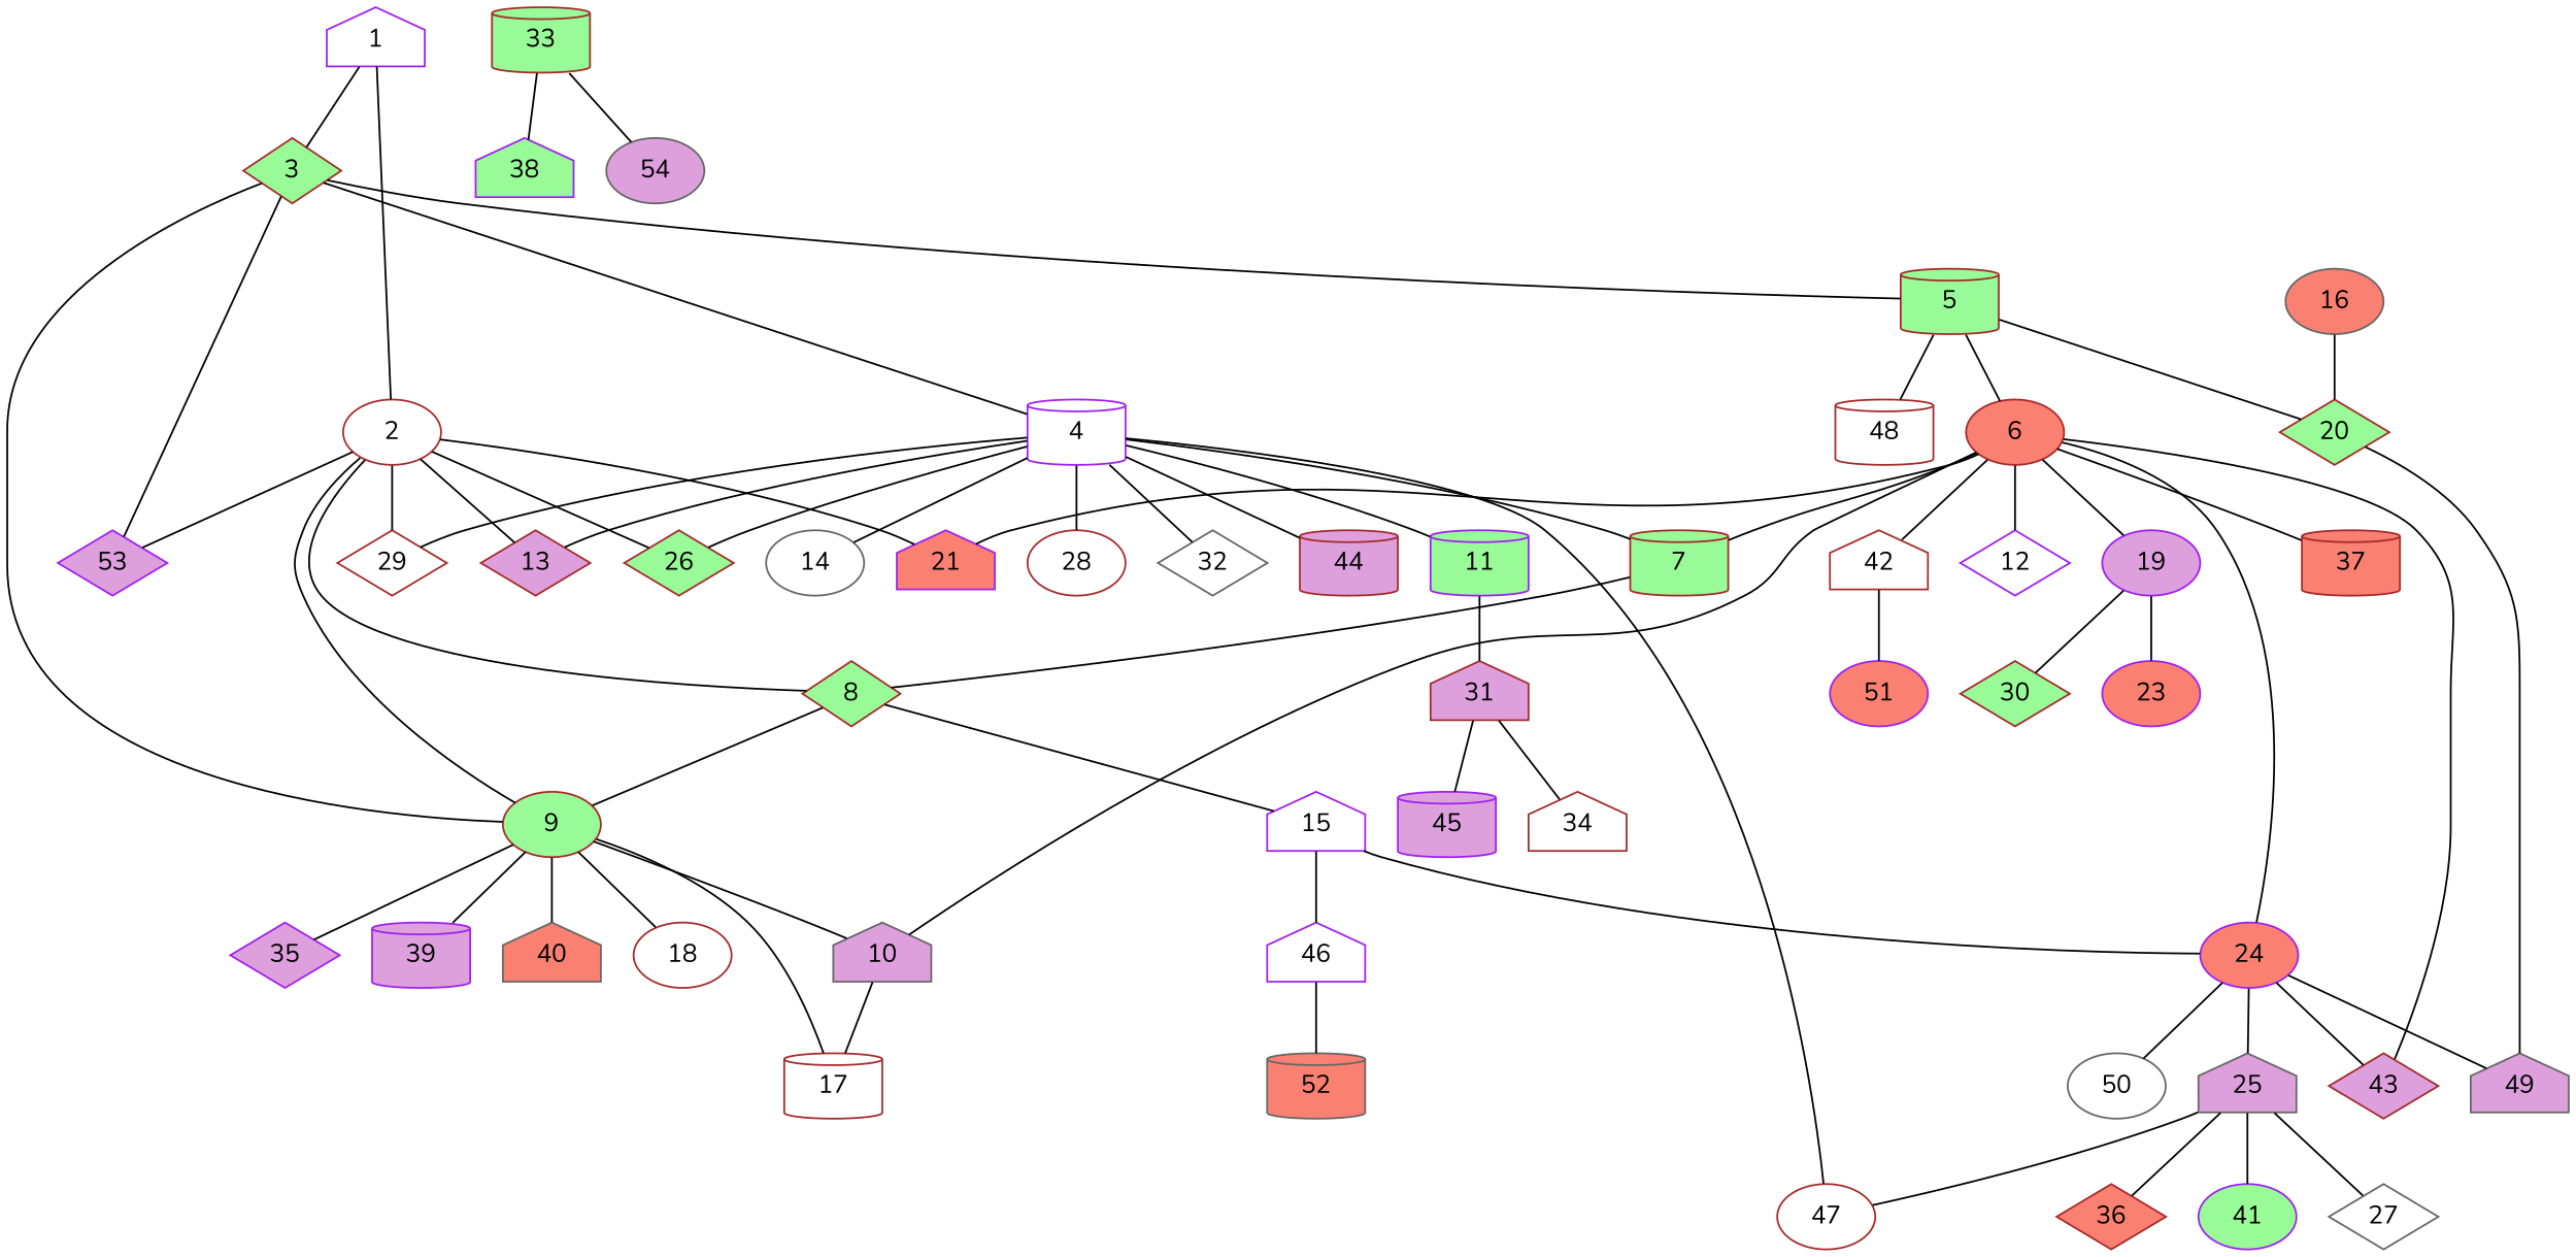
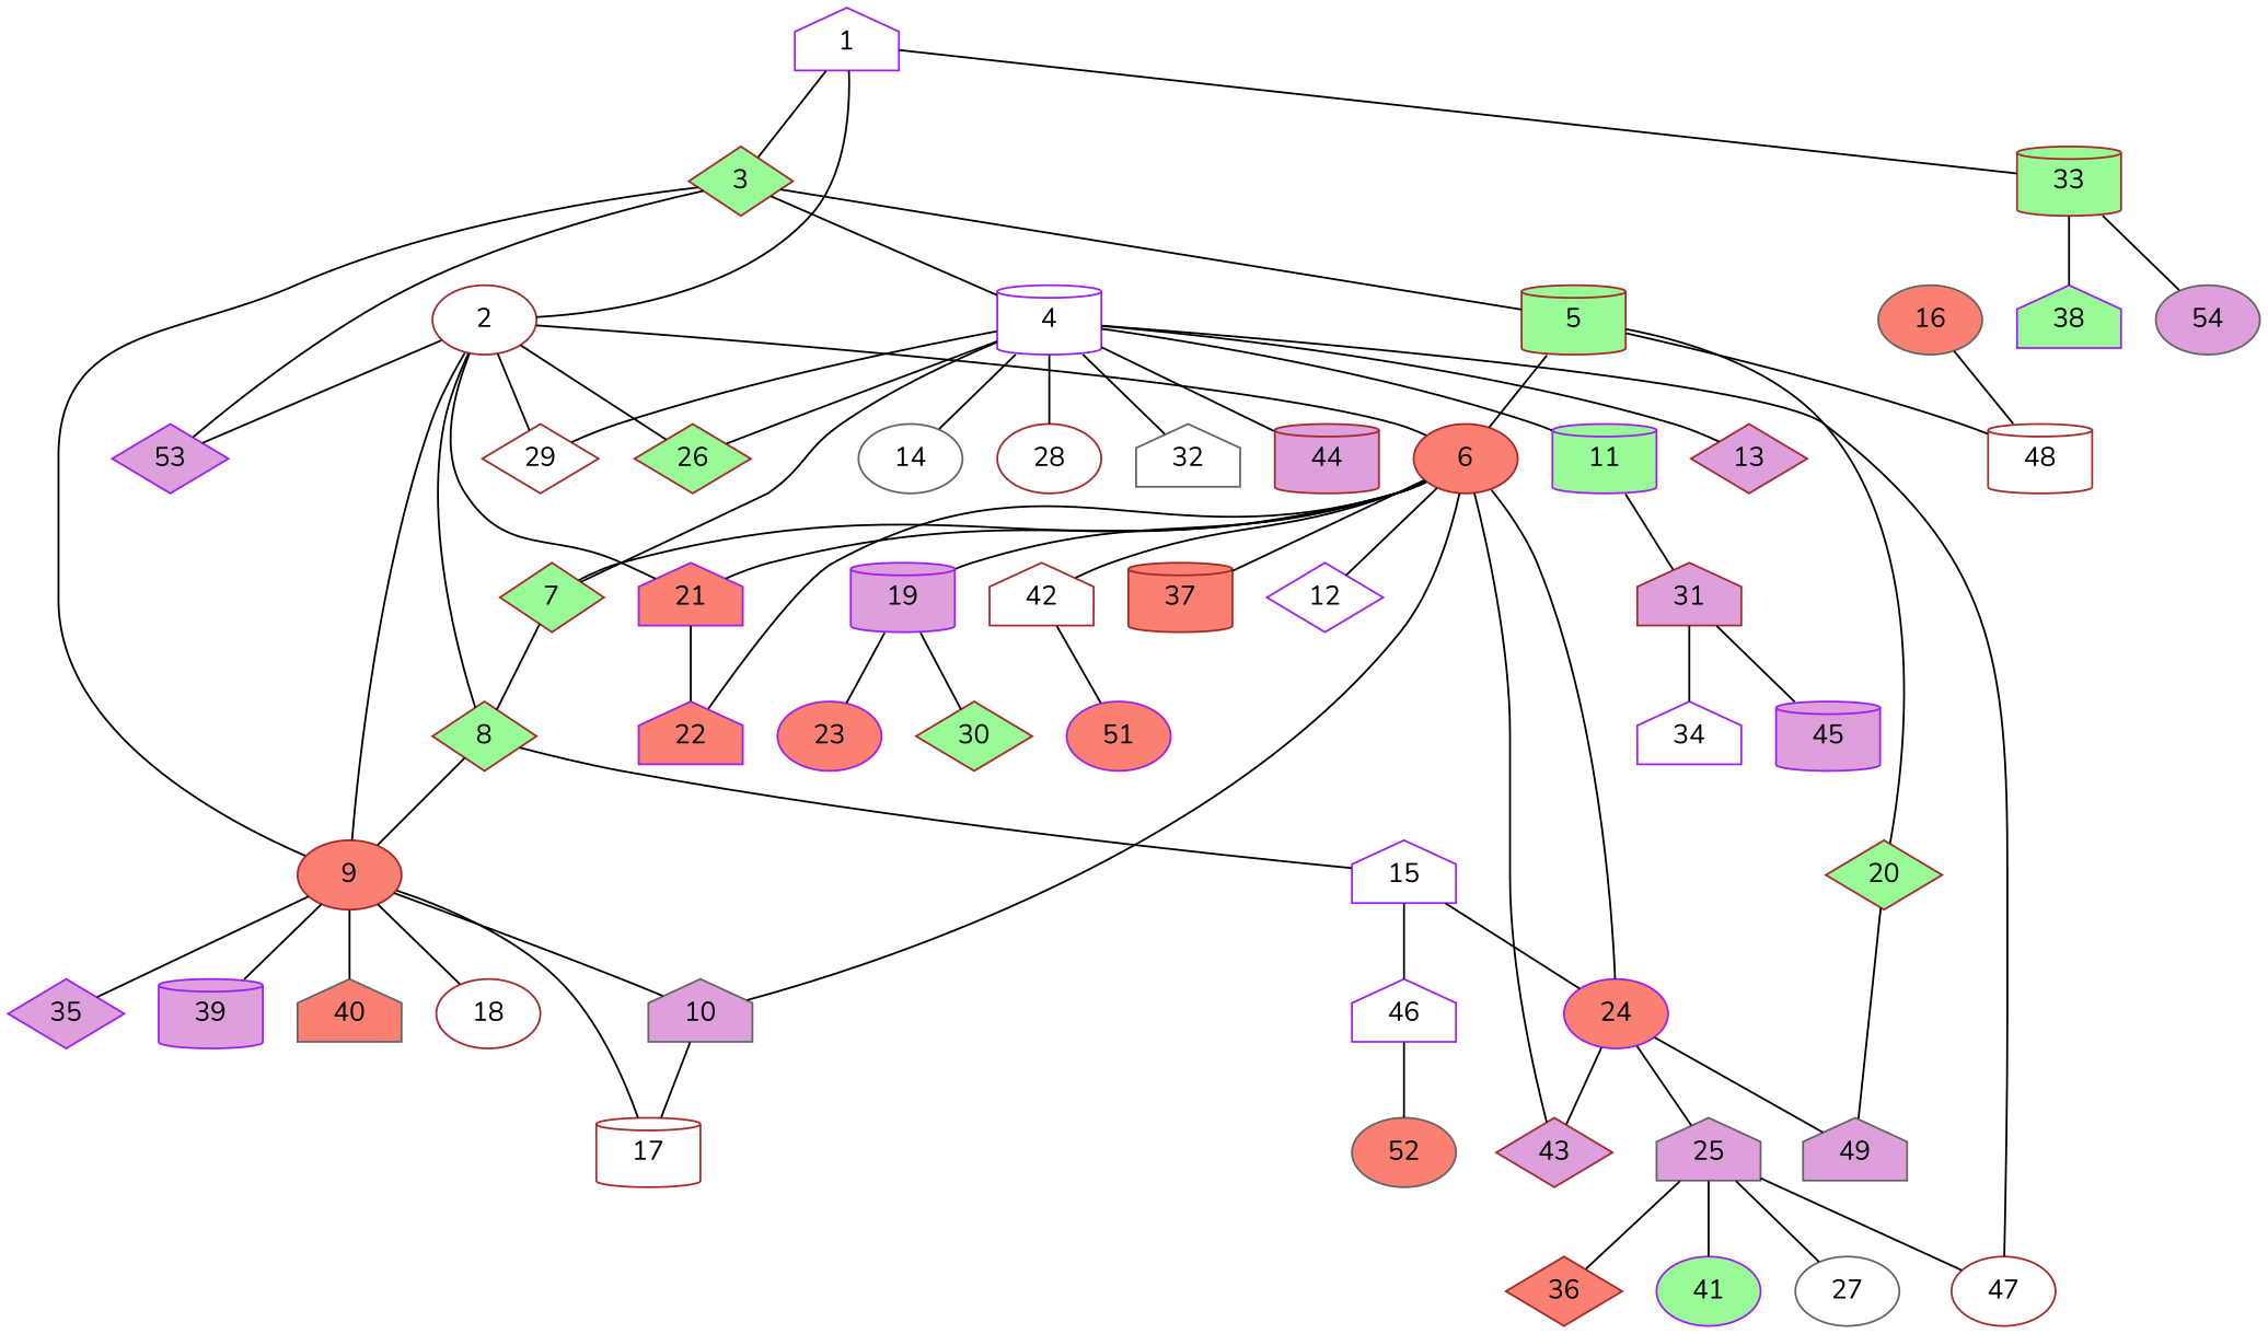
  graph {
    fontname=Nunito
    node [color=brown fillcolor=white fontname=Nunito shape=ellipse style=filled]
    edge [fontname=Nunito]
    1 [color=purple shape=house]
    2
    3 [fillcolor=palegreen shape=diamond]
    33 [fillcolor=palegreen shape=cylinder]
    6 [fillcolor=salmon]
    8 [fillcolor=palegreen shape=diamond]
-   9 [fillcolor=palegreen]
+   9 [fillcolor=salmon]
    21 [color=purple fillcolor=salmon shape=house]
    26 [fillcolor=palegreen shape=diamond]
    29 [shape=diamond]
    53 [color=purple fillcolor=plum shape=diamond]
    4 [color=purple shape=cylinder]
    5 [fillcolor=palegreen shape=cylinder]
    38 [color=purple fillcolor=palegreen shape=house]
    54 [color=gray40 fillcolor=plum]
-   7 [fillcolor=palegreen shape=cylinder]
+   7 [fillcolor=palegreen shape=diamond]
    10 [color=gray40 fillcolor=plum shape=house]
    12 [color=purple shape=diamond]
-   19 [color=purple fillcolor=plum]
+   19 [color=purple fillcolor=plum shape=cylinder]
+   22 [color=purple fillcolor=salmon shape=house]
    24 [color=purple fillcolor=salmon]
    37 [fillcolor=salmon shape=cylinder]
    42 [shape=house]
    43 [fillcolor=plum shape=diamond]
    15 [color=purple shape=house]
    18
    35 [color=purple fillcolor=plum shape=diamond]
    39 [color=purple fillcolor=plum shape=cylinder]
    40 [color=gray40 fillcolor=salmon shape=house]
    17 [shape=cylinder]
    11 [color=purple fillcolor=palegreen shape=cylinder]
    13 [fillcolor=plum shape=diamond]
    14 [color=gray40]
    28
-   32 [color=gray40 shape=diamond]
+   32 [color=gray40 shape=house]
    44 [fillcolor=plum shape=cylinder]
    47
    20 [fillcolor=palegreen shape=diamond]
    48 [shape=cylinder]
    31 [fillcolor=plum shape=house]
    49 [color=gray40 fillcolor=plum shape=house]
    23 [color=purple fillcolor=salmon]
    30 [fillcolor=palegreen shape=diamond]
    25 [color=gray40 fillcolor=plum shape=house]
-   50 [color=gray40]
    51 [color=purple fillcolor=salmon]
    46 [color=purple shape=house]
    16 [color=gray40 fillcolor=salmon]
-   34 [shape=house]
+   34 [color=purple shape=house]
    45 [color=purple fillcolor=plum shape=cylinder]
-   52 [color=gray40 fillcolor=salmon shape=cylinder]
-   27 [color=gray40 shape=diamond]
+   52 [color=gray40 fillcolor=salmon]
+   27 [color=gray40]
    36 [fillcolor=salmon shape=diamond]
    41 [color=purple fillcolor=palegreen]
    1 -- 2
    1 -- 3
-   2 -- 13
+   1 -- 33
+   2 -- 6
    2 -- 8
    2 -- 9
    2 -- 21
    2 -- 26
    2 -- 29
    2 -- 53
    3 -- 9
    3 -- 53
    3 -- 4
    3 -- 5
    33 -- 38
    33 -- 54
    6 -- 21
    6 -- 7
    6 -- 10
    6 -- 12
    6 -- 19
+   6 -- 22
    6 -- 24
    6 -- 37
    6 -- 42
    6 -- 43
    8 -- 9
    8 -- 15
    9 -- 10
    9 -- 18
    9 -- 35
    9 -- 39
    9 -- 40
    9 -- 17
+   21 -- 22
    4 -- 26
    4 -- 29
    4 -- 7
    4 -- 11
    4 -- 13
    4 -- 14
    4 -- 28
    4 -- 32
    4 -- 44
    4 -- 47
    5 -- 6
    5 -- 20
    5 -- 48
    7 -- 8
    10 -- 17
    19 -- 23
    19 -- 30
    24 -- 43
    24 -- 49
    24 -- 25
-   24 -- 50
    42 -- 51
    15 -- 24
    15 -- 46
    11 -- 31
    20 -- 49
    31 -- 34
    31 -- 45
    25 -- 47
    25 -- 27
    25 -- 36
    25 -- 41
    46 -- 52
-   16 -- 20
+   16 -- 48
  }
